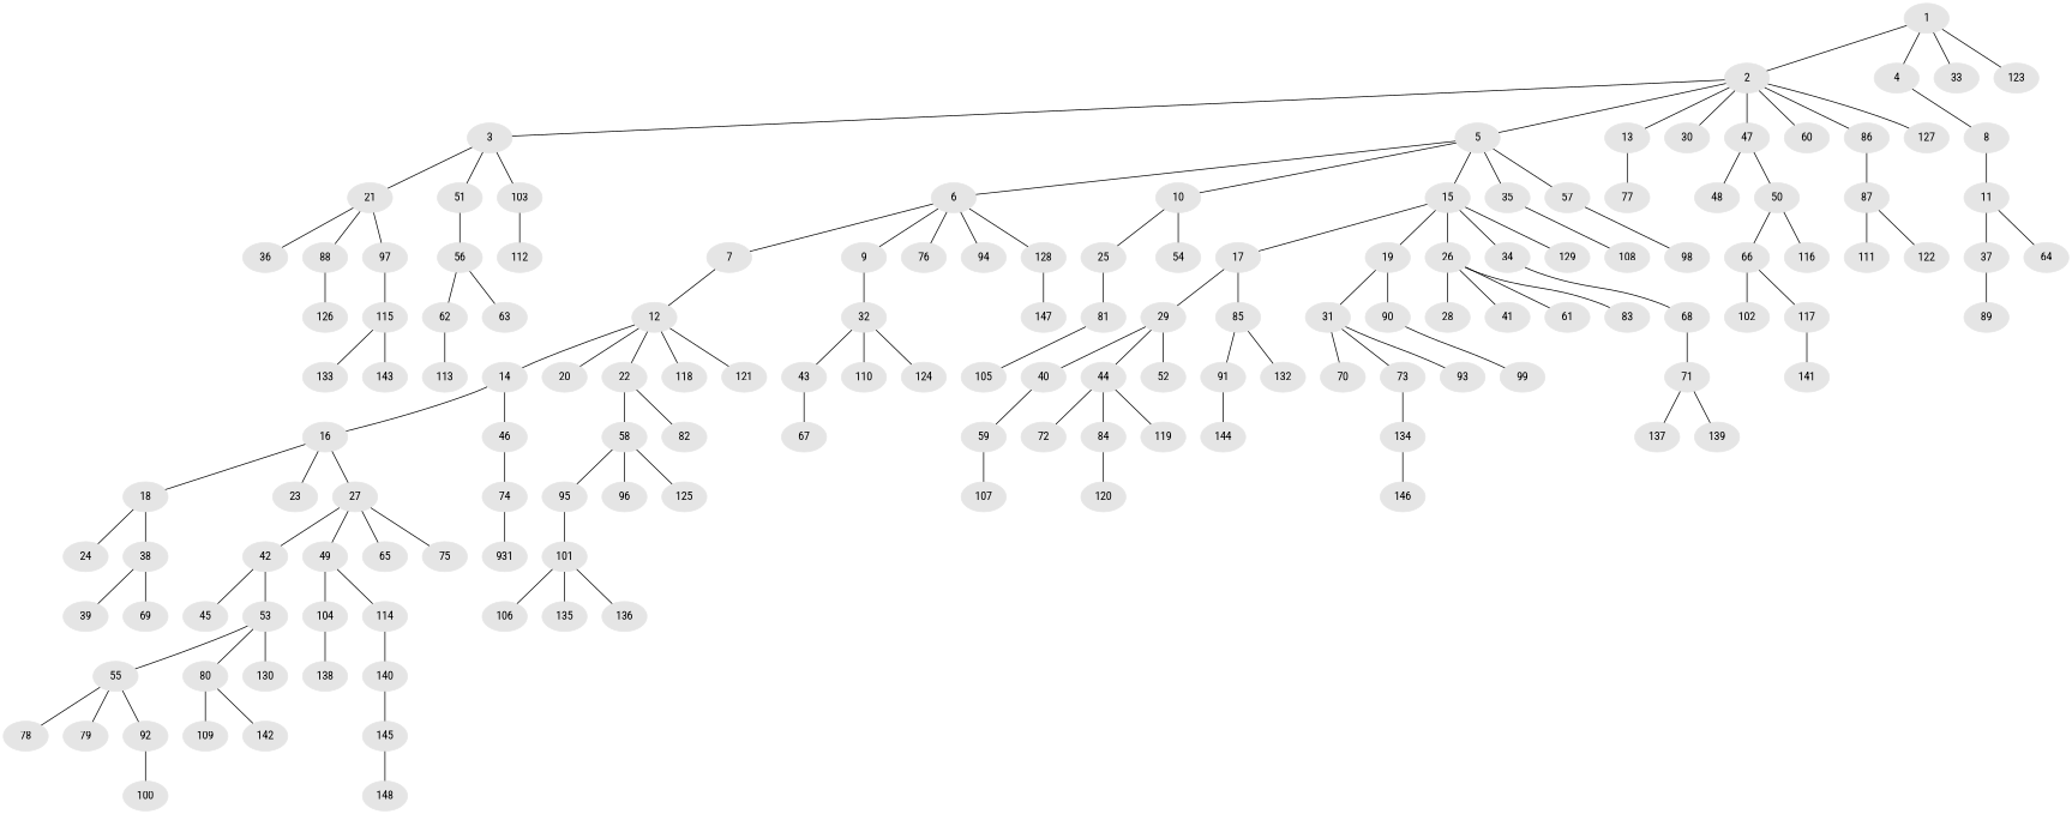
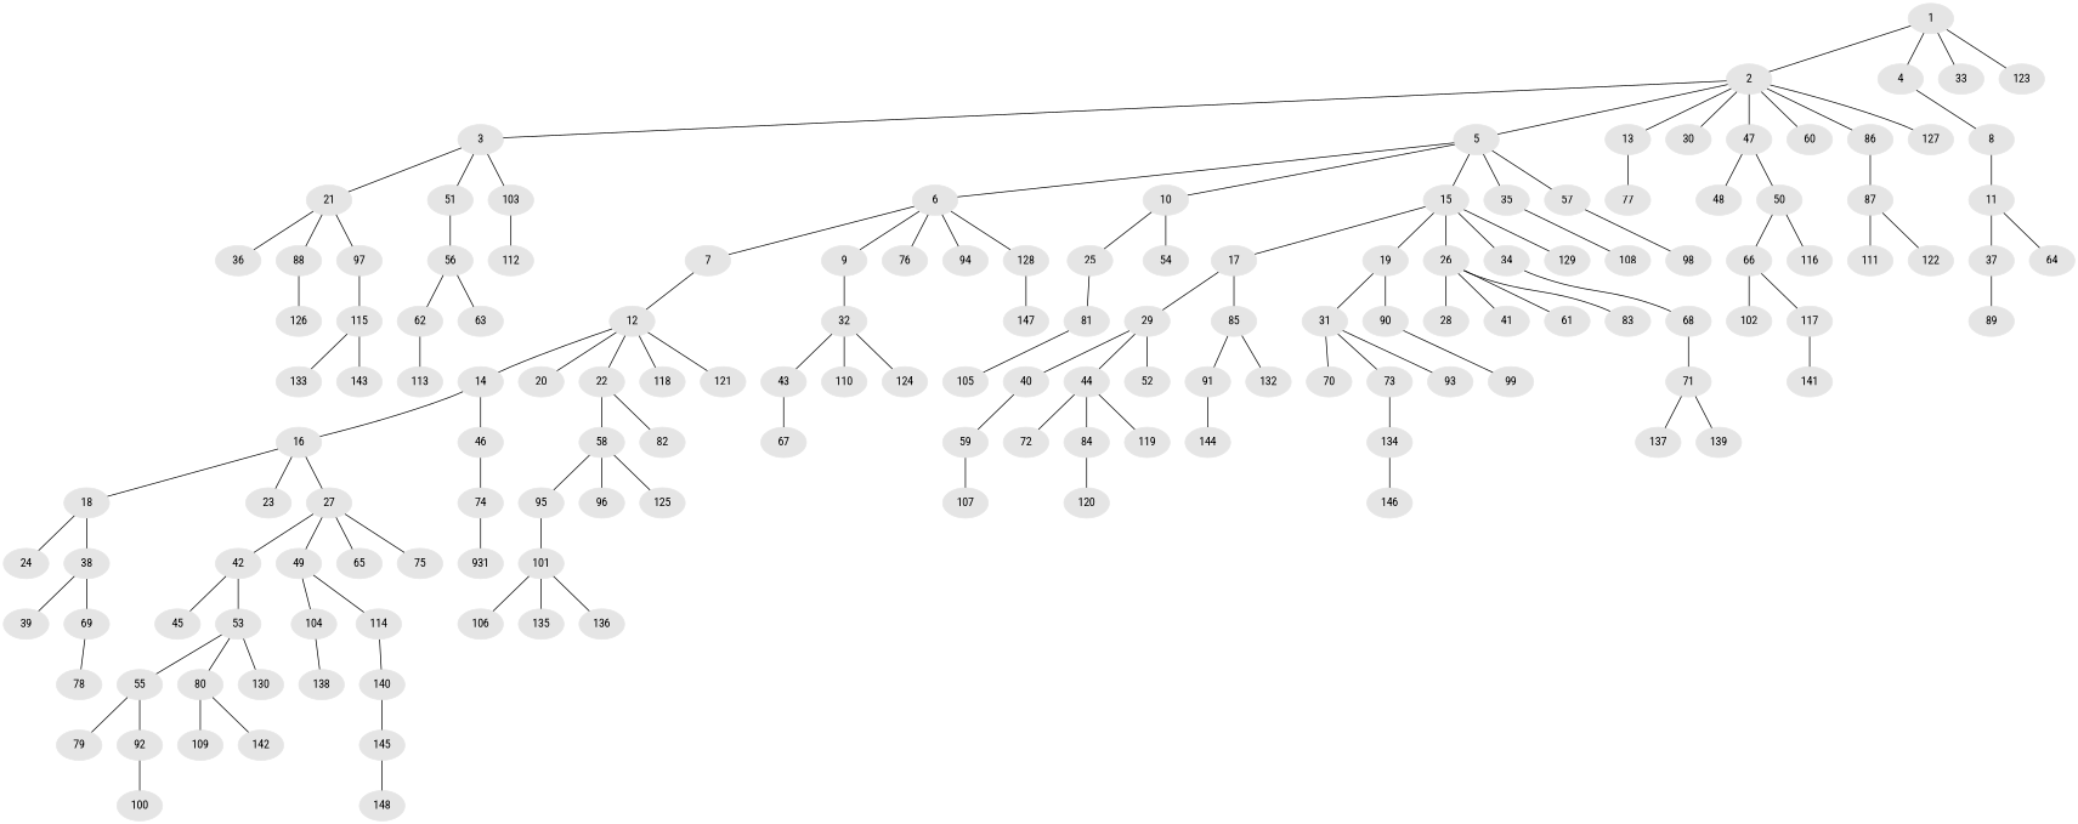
  graph {
    fontname="Roboto Condensed"
    node [color=gray90 fontname="Roboto Condensed" style=filled]
    edge [fontname="Roboto Condensed"]
    1
    2
    4
    33
    123
    3
    5
    13
    30
    47
    60
    86
    127
    8
    21
    51
    103
    6
    10
    15
    35
    57
    77
    48
    50
    87
    36
    88
    97
    56
    112
    11
    7
    9
    76
    94
    128
    25
    54
    17
    19
    26
    34
    129
    108
    98
    12
    32
    147
    14
    20
    22
    118
    121
    37
    64
    43
    110
    124
    81
    89
    16
    46
    58
    82
    18
    23
    27
    74
    29
    85
    31
    90
    28
    41
    61
    83
    68
    24
    38
    42
    49
    65
    75
    40
    44
    52
    91
    132
    39
    69
    70
    73
    93
    99
    126
    115
    95
    96
    125
    105
    45
    53
    104
    114
    59
    72
    84
    119
    134
    67
    71
    107
    55
    80
    130
    120
    n118 [label=931]
    66
    116
    138
    140
    102
    117
    62
    63
    78
    79
    92
    109
    142
    113
    101
    141
    137
    139
    146
    100
    144
    111
    122
    106
    135
    136
    133
    143
    145
    148
    1 -- 2
    1 -- 4
    1 -- 33
    1 -- 123
    2 -- 3
    2 -- 5
    2 -- 13
    2 -- 30
    2 -- 47
    2 -- 60
    2 -- 86
    2 -- 127
    4 -- 8
    3 -- 21
    3 -- 51
    3 -- 103
    5 -- 6
    5 -- 10
    5 -- 15
    5 -- 35
    5 -- 57
    13 -- 77
    47 -- 48
    47 -- 50
    86 -- 87
    8 -- 11
    21 -- 36
    21 -- 88
    21 -- 97
    51 -- 56
    103 -- 112
    6 -- 7
    6 -- 9
    6 -- 76
    6 -- 94
    6 -- 128
    10 -- 25
    10 -- 54
    15 -- 17
    15 -- 19
    15 -- 26
    15 -- 34
    15 -- 129
    35 -- 108
    57 -- 98
    50 -- 66
    50 -- 116
    87 -- 111
    87 -- 122
    88 -- 126
    97 -- 115
    56 -- 62
    56 -- 63
    11 -- 37
    11 -- 64
    7 -- 12
    9 -- 32
    128 -- 147
    25 -- 81
    17 -- 29
    17 -- 85
    19 -- 31
    19 -- 90
    26 -- 28
    26 -- 41
    26 -- 61
    26 -- 83
    34 -- 68
    12 -- 14
    12 -- 20
    12 -- 22
    12 -- 118
    12 -- 121
    32 -- 43
    32 -- 110
    32 -- 124
    14 -- 16
    14 -- 46
    22 -- 58
    22 -- 82
    37 -- 89
    43 -- 67
    81 -- 105
    16 -- 18
    16 -- 23
    16 -- 27
    46 -- 74
    58 -- 95
    58 -- 96
    58 -- 125
    18 -- 24
    18 -- 38
    27 -- 42
    27 -- 49
    27 -- 65
    27 -- 75
    74 -- n118
    29 -- 40
    29 -- 44
    29 -- 52
    85 -- 91
    85 -- 132
    31 -- 70
    31 -- 73
    31 -- 93
    90 -- 99
    68 -- 71
    38 -- 39
    38 -- 69
    42 -- 45
    42 -- 53
    49 -- 104
    49 -- 114
    40 -- 59
    44 -- 72
    44 -- 84
    44 -- 119
    91 -- 144
    73 -- 134
    115 -- 133
    115 -- 143
    95 -- 101
    53 -- 55
    53 -- 80
    53 -- 130
    104 -- 138
    114 -- 140
    59 -- 107
    84 -- 120
    134 -- 146
    71 -- 137
    71 -- 139
-   55 -- 78
+   69 -- 78
    55 -- 79
    55 -- 92
    80 -- 109
    80 -- 142
    66 -- 102
    66 -- 117
    140 -- 145
    117 -- 141
    62 -- 113
    92 -- 100
    101 -- 106
    101 -- 135
    101 -- 136
    145 -- 148
  }
